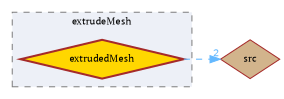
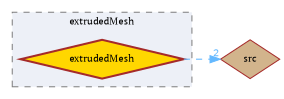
  digraph {
    compound=true
    rankdir=LR
    fontname="PT Serif"
    node [color=brown fontname="PT Serif" fontsize=10 shape=diamond]
    n1 [fillcolor=gold height=0.2 label=extrudedMesh style="filled,bold" width=0.4]
    n2 [fillcolor=tan height=0.2 label=src style=filled width=0.4]
    subgraph cluster_1 {
      bgcolor="#edf0f7"
      fontsize=10
-     label=extrudeMesh
+     label=extrudedMesh
      pencolor=grey50
      style="filled,dashed"
      n1
    }
    n1 -> n2 [color=steelblue1 fontcolor=steelblue1 fontname="PT Serif" fontsize=10 headlabel=2 labeldistance=1.5 labelfontname=Helvetica labelfontsize=10 style=dashed]
  }
